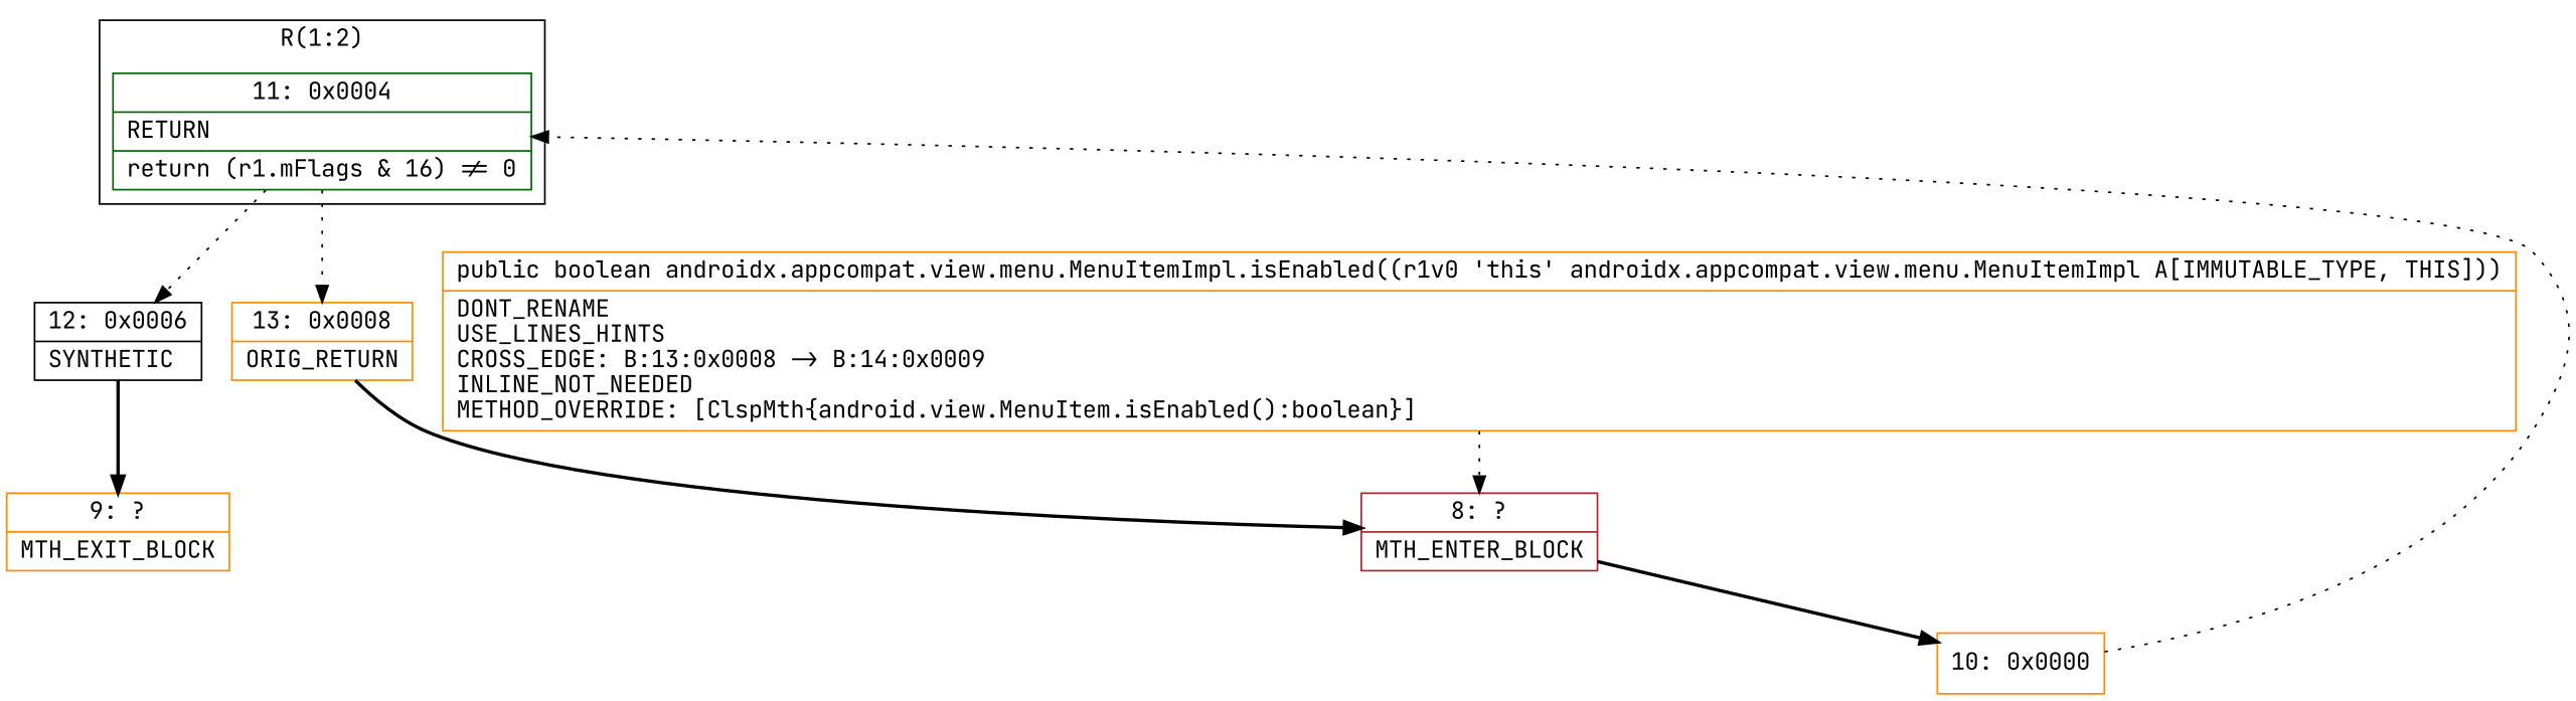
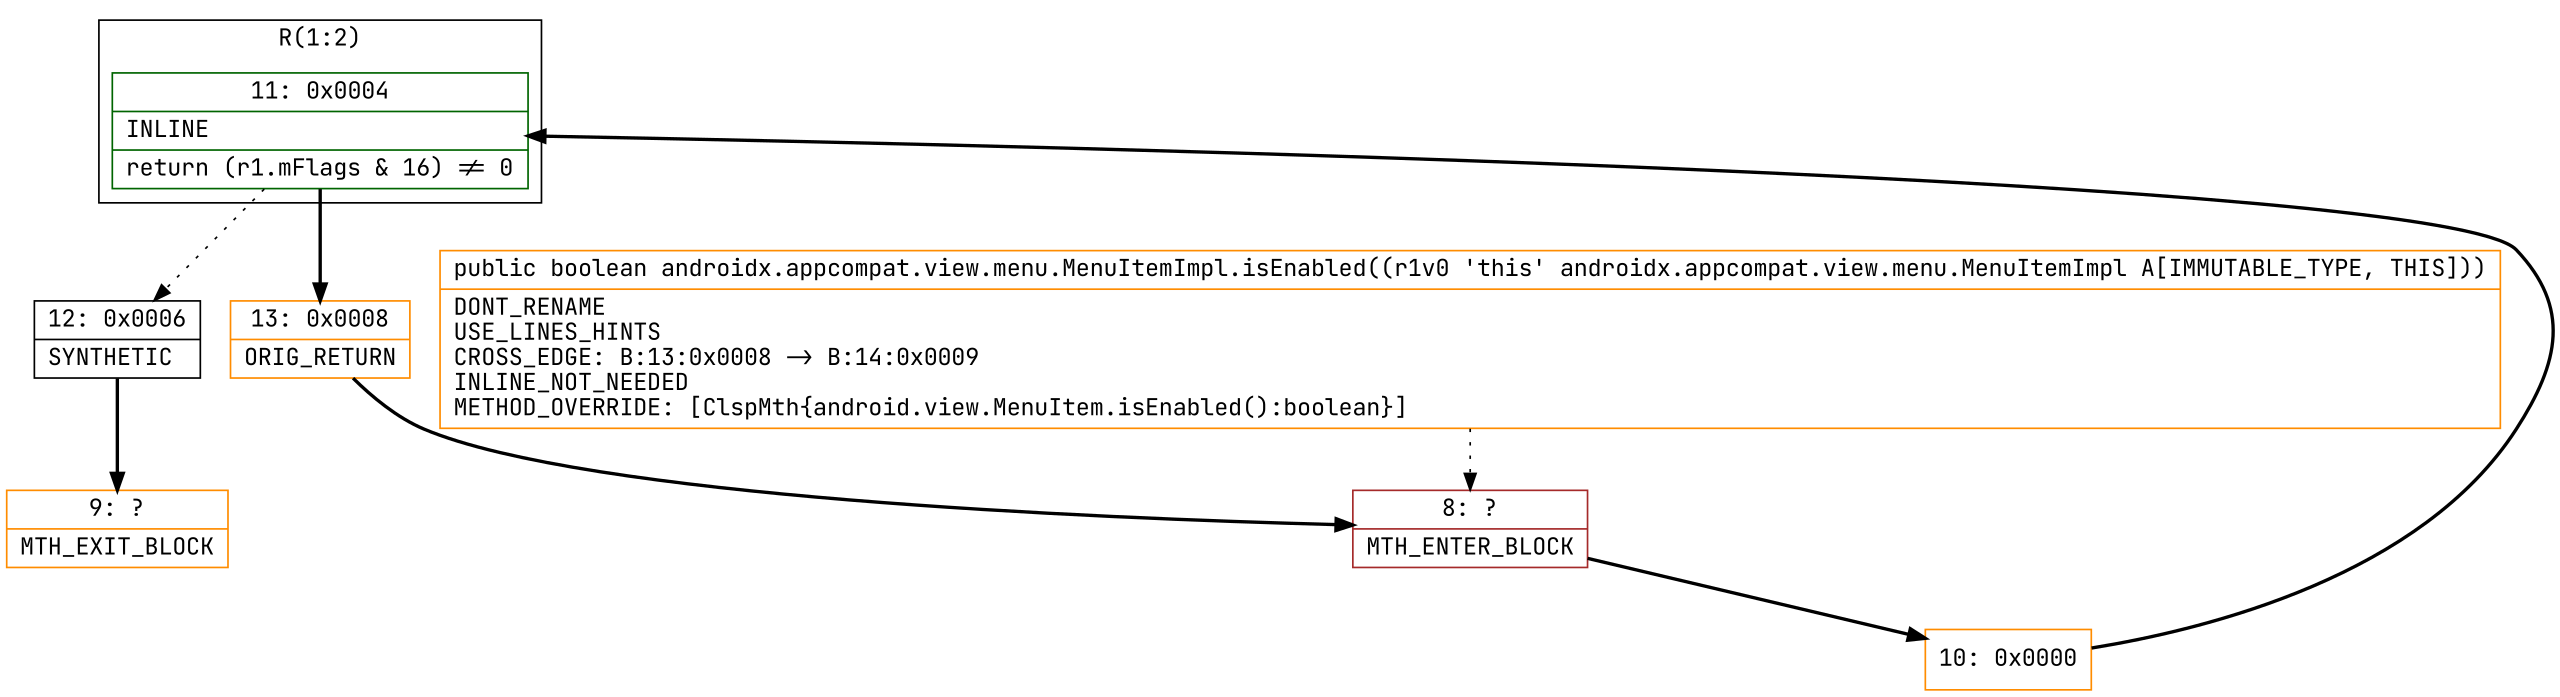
  digraph {
    fontname="JetBrains Mono"
    node [color=darkorange fontname="JetBrains Mono" shape=record]
    edge [fontname="JetBrains Mono" style=bold]
-   n1 [color=darkgreen label="{11\:\ 0x0004|RETURN\l|return (r1.mFlags & 16) != 0\l}"]
+   n1 [color=darkgreen label="{11\:\ 0x0004|INLINE\l|return (r1.mFlags & 16) != 0\l}"]
    n2 [color=black label="{12\:\ 0x0006|SYNTHETIC\l}"]
    n3 [label="{13\:\ 0x0008|ORIG_RETURN\l}"]
    n4 [label="{9\:\ ?|MTH_EXIT_BLOCK\l}"]
    n5 [color=brown label="{8\:\ ?|MTH_ENTER_BLOCK\l}"]
    n6 [label="{10\:\ 0x0000}"]
    n7 [label="{public boolean androidx.appcompat.view.menu.MenuItemImpl.isEnabled((r1v0 'this' androidx.appcompat.view.menu.MenuItemImpl A[IMMUTABLE_TYPE, THIS]))  | DONT_RENAME\lUSE_LINES_HINTS\lCROSS_EDGE: B:13:0x0008 \-\> B:14:0x0009\lINLINE_NOT_NEEDED\lMETHOD_OVERRIDE: [ClspMth\{android.view.MenuItem.isEnabled():boolean\}]\l}"]
    subgraph cluster_1 {
      label="R(1:2)"
      n1
    }
    n1 -> n2 [style=dotted]
-   n1 -> n3 [style=dotted]
+   n1 -> n3
    n2 -> n4
    n3 -> n5
    n5 -> n6
-   n6 -> n1 [style=dotted]
+   n6 -> n1
    n7 -> n5 [style=dotted]
  }
